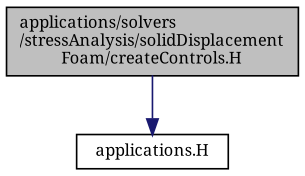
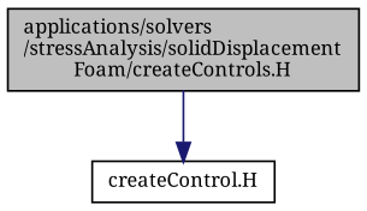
  digraph {
    fontname="Noto Serif"
    node [color=black fontname="Noto Serif" fontsize=10 shape=record]
    n1 [fillcolor=grey75 fontcolor=black height=0.2 label="applications/solvers\l/stressAnalysis/solidDisplacement\lFoam/createControls.H" style=filled width=0.4]
-   n2 [height=0.2 label="applications.H" width=0.4]
+   n2 [height=0.2 label="createControl.H" width=0.4]
    n1 -> n2 [color=midnightblue fontname="Noto Serif" fontsize=10 labelfontname=Helvetica labelfontsize=10 style=solid]
  }
